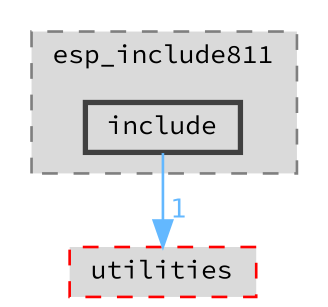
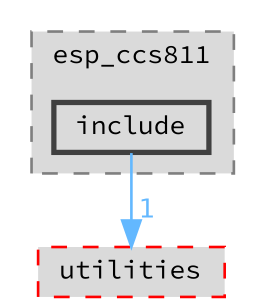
  digraph {
    compound=true
    fontname="Source Code Pro"
    node [fillcolor="#dadada" fontname="Source Code Pro" fontsize=10 shape=box]
    n1 [color=grey25 height=0.2 label=include style="filled,bold" width=0.4]
    n2 [color=red height=0.2 label=utilities style="filled,dashed" width=0.4]
    subgraph cluster_1 {
      bgcolor="#dadada"
      fontsize=10
-     label=esp_include811
+     label=esp_ccs811
      pencolor=grey50
      style="filled,dashed"
      n1
    }
    n1 -> n2 [color=steelblue1 fontcolor=steelblue1 fontname="Source Code Pro" fontsize=10 headlabel=1 labeldistance=1.5 labelfontname=Helvetica labelfontsize=10]
  }
